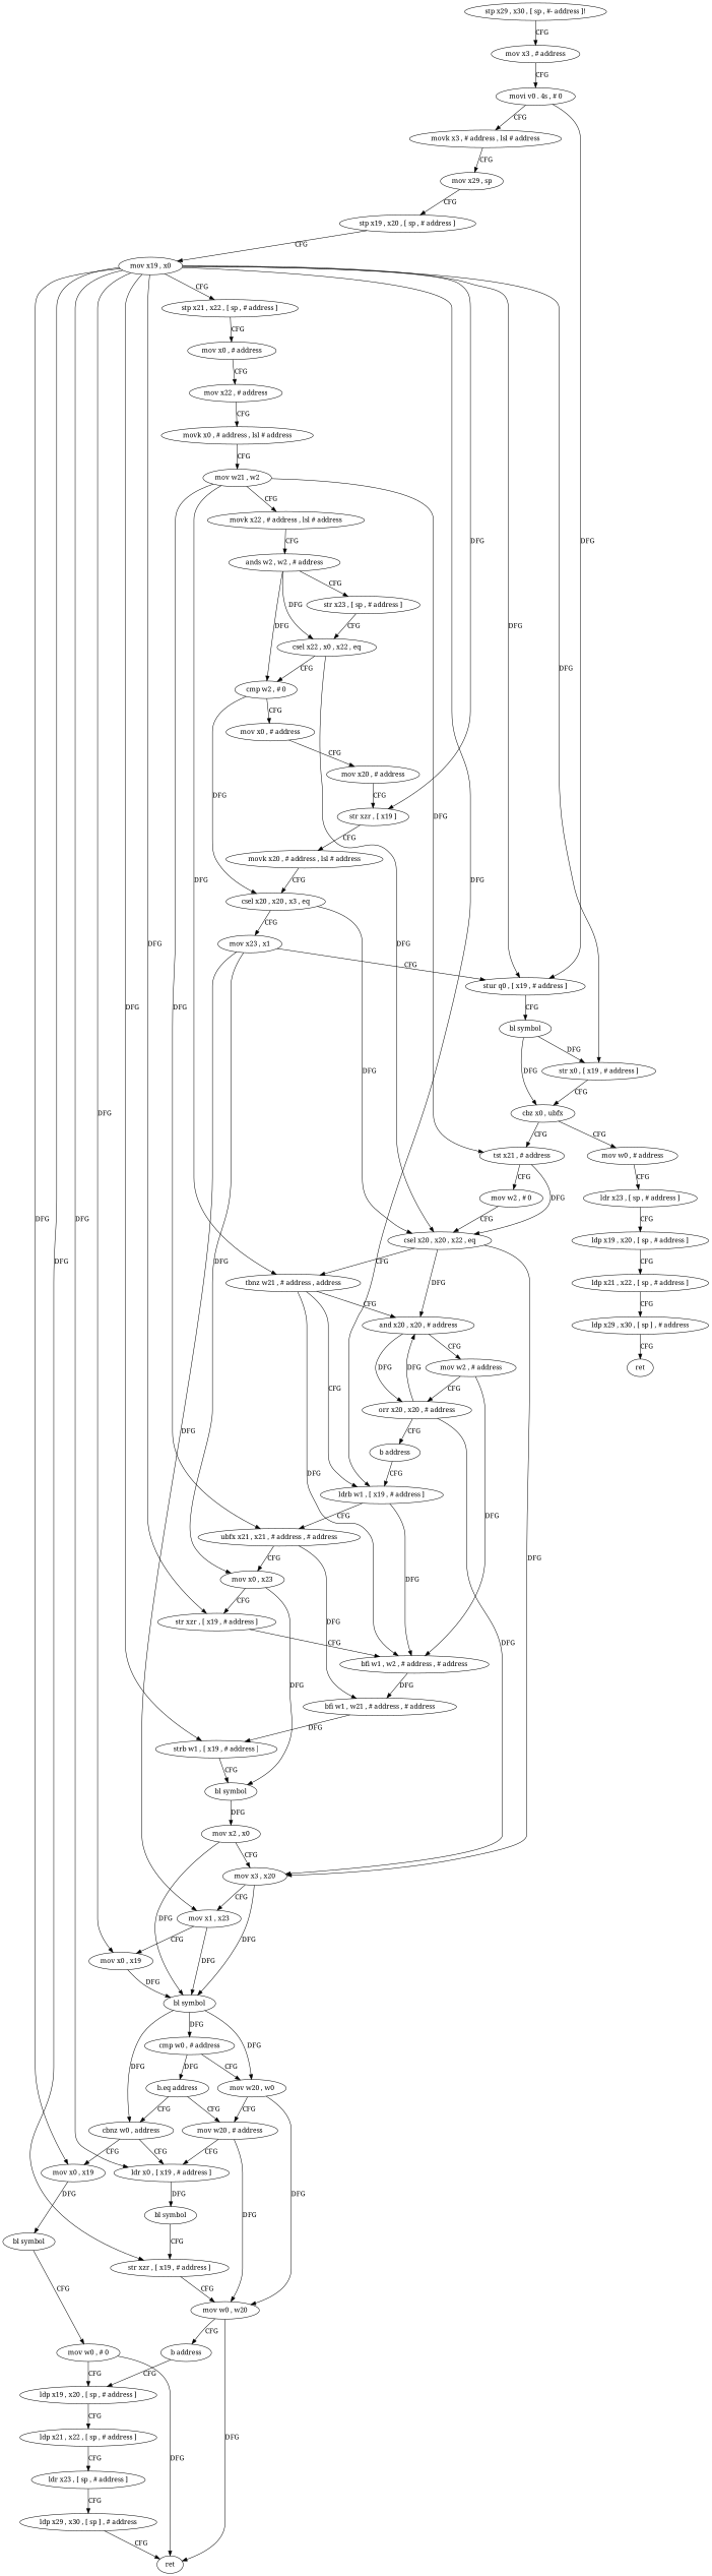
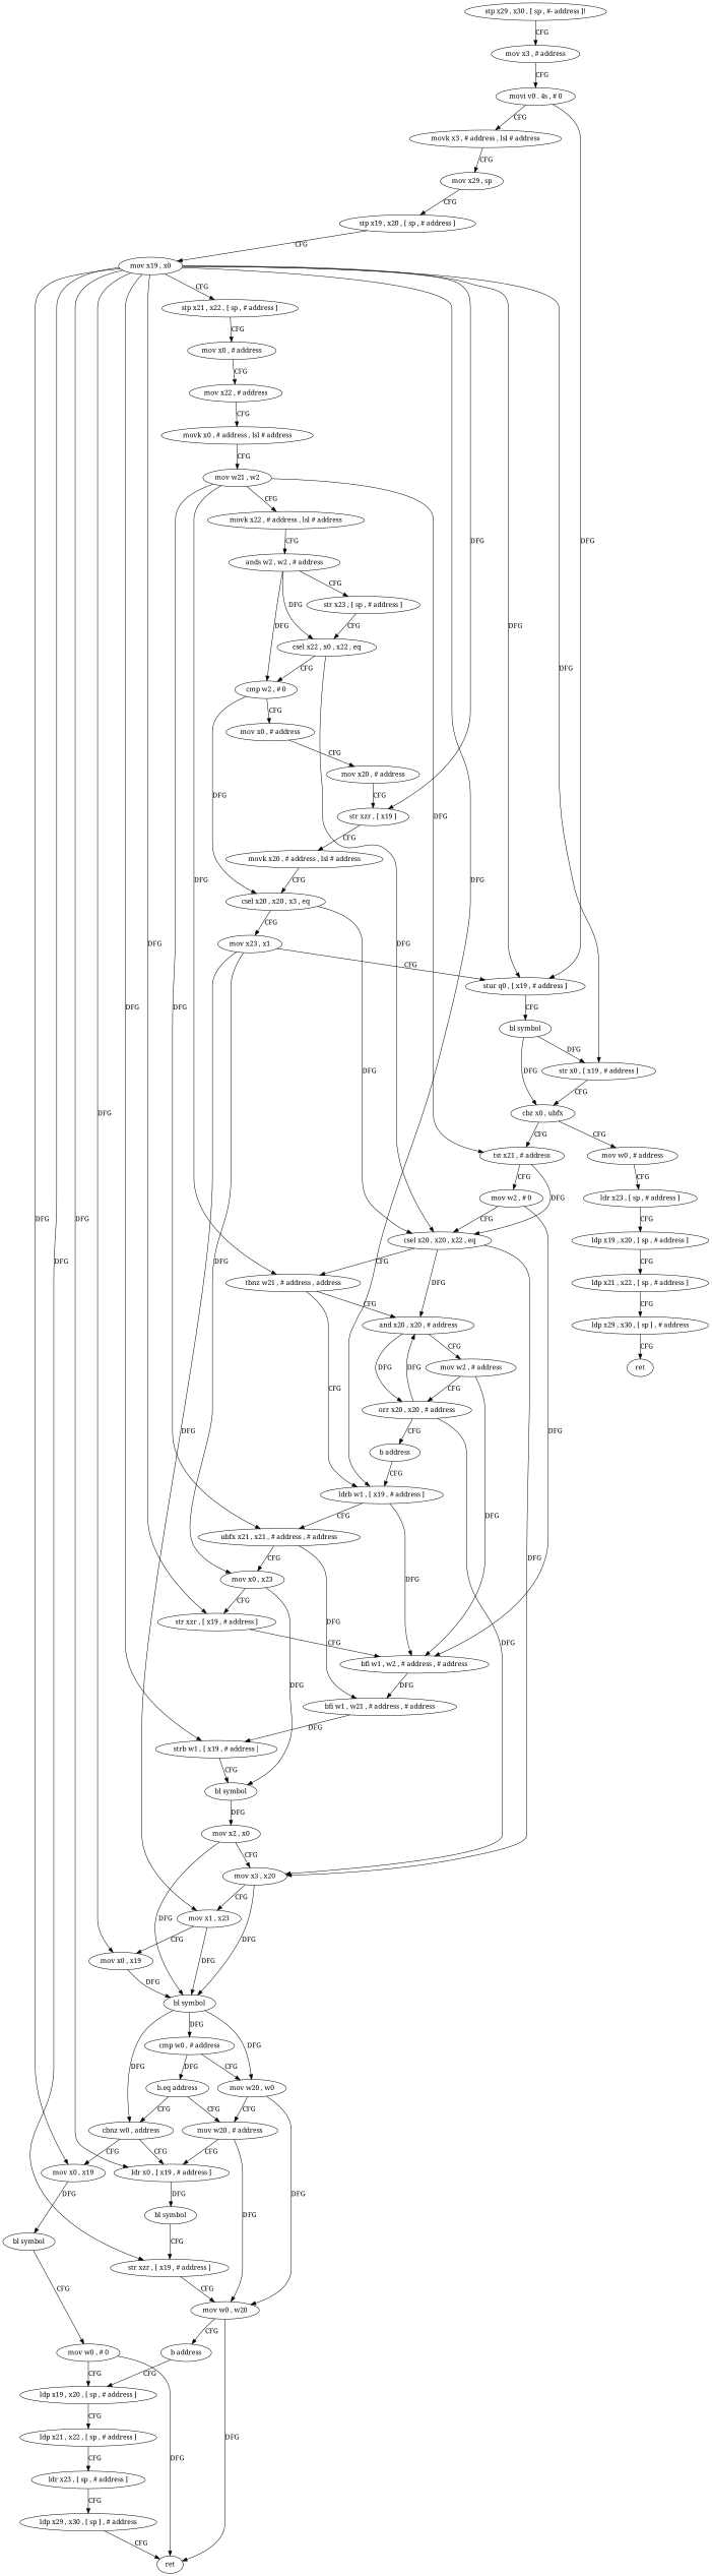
  digraph {
    fontname="Noto Serif"
    node [fontname="Noto Serif"]
    edge [fontname="Noto Serif"]
    n1 [label="stp x29 , x30 , [ sp , #- address ]!"]
    n2 [label="mov x3 , # address"]
    n3 [label="movi v0 . 4s , # 0"]
    n4 [label="movk x3 , # address , lsl # address"]
    n5 [label="stur q0 , [ x19 , # address ]"]
    n6 [label="mov x29 , sp"]
    n7 [label="bl symbol"]
    n8 [label="stp x19 , x20 , [ sp , # address ]"]
    n9 [label="mov x19 , x0"]
    n10 [label="stp x21 , x22 , [ sp , # address ]"]
    n11 [label="str xzr , [ x19 ]"]
    n12 [label="str x0 , [ x19 , # address ]"]
    n13 [label="ldrb w1 , [ x19 , # address ]"]
    n14 [label="str xzr , [ x19 , # address ]"]
    n15 [label="strb w1 , [ x19 , # address ]"]
    n16 [label="mov x0 , x19"]
    n17 [label="ldr x0 , [ x19 , # address ]"]
    n18 [label="mov x0 , x19"]
    n19 [label="str xzr , [ x19 , # address ]"]
    n20 [label="mov x0 , # address"]
    n21 [label="movk x20 , # address , lsl # address"]
    n22 [label="cbz x0 , ubfx"]
    n23 [label="ubfx x21 , x21 , # address , # address"]
    n24 [label="bfi w1 , w2 , # address , # address"]
    n25 [label="bl symbol"]
    n26 [label="bl symbol"]
    n27 [label="bl symbol"]
    n28 [label="bl symbol"]
    n29 [label="mov w0 , w20"]
    n30 [label="mov x22 , # address"]
    n31 [label="movk x0 , # address , lsl # address"]
    n32 [label="mov w21 , w2"]
    n33 [label="movk x22 , # address , lsl # address"]
    n34 [label="tst x21 , # address"]
    n35 [label="tbnz w21 , # address , address"]
    n36 [label="ands w2 , w2 , # address"]
    n37 [label="csel x20 , x20 , x22 , eq"]
    n38 [label="mov w2 , # 0"]
    n39 [label="and x20 , x20 , # address"]
    n40 [label="mov x0 , x23"]
    n41 [label="bfi w1 , w21 , # address , # address"]
    n42 [label="str x23 , [ sp , # address ]"]
    n43 [label="csel x22 , x0 , x22 , eq"]
    n44 [label="cmp w2 , # 0"]
    n45 [label="mov x0 , # address"]
    n46 [label="csel x20 , x20 , x3 , eq"]
    n47 [label="mov x3 , x20"]
    n48 [label="mov x20 , # address"]
    n49 [label="mov x23 , x1"]
    n50 [label="mov x1 , x23"]
    n51 [label="mov w0 , # address"]
    n52 [label="ldr x23 , [ sp , # address ]"]
    n53 [label="ldp x19 , x20 , [ sp , # address ]"]
    n54 [label="ldp x21 , x22 , [ sp , # address ]"]
    n55 [label="ldp x29 , x30 , [ sp ] , # address"]
    n56 [label=ret]
    n57 [label="mov w2 , # address"]
    n58 [label="orr x20 , x20 , # address"]
    n59 [label="b address"]
    n60 [label="mov x2 , x0"]
    n61 [label="cmp w0 , # address"]
    n62 [label="mov w20 , w0"]
    n63 [label="cbnz w0 , address"]
    n64 [label="b.eq address"]
    n65 [label="mov w20 , # address"]
    n66 [label=ret]
    n67 [label="b address"]
    n68 [label="mov w0 , # 0"]
    n69 [label="ldp x19 , x20 , [ sp , # address ]"]
    n70 [label="ldp x21 , x22 , [ sp , # address ]"]
    n71 [label="ldr x23 , [ sp , # address ]"]
    n72 [label="ldp x29 , x30 , [ sp ] , # address"]
    n1 -> n2 [label=CFG]
    n2 -> n3 [label=CFG]
    n3 -> n4 [label=CFG]
    n3 -> n5 [label=DFG]
    n4 -> n6 [label=CFG]
    n5 -> n7 [label=CFG]
    n6 -> n8 [label=CFG]
    n7 -> n12 [label=DFG]
    n7 -> n22 [label=DFG]
    n8 -> n9 [label=CFG]
    n9 -> n5 [label=DFG]
    n9 -> n10 [label=CFG]
    n9 -> n11 [label=DFG]
    n9 -> n12 [label=DFG]
    n9 -> n13 [label=DFG]
    n9 -> n14 [label=DFG]
    n9 -> n15 [label=DFG]
    n9 -> n16 [label=DFG]
    n9 -> n17 [label=DFG]
    n9 -> n18 [label=DFG]
    n9 -> n19 [label=DFG]
    n10 -> n20 [label=CFG]
    n11 -> n21 [label=CFG]
    n12 -> n22 [label=CFG]
    n13 -> n23 [label=CFG]
    n13 -> n24 [label=DFG]
    n14 -> n24 [label=CFG]
    n15 -> n25 [label=CFG]
    n16 -> n26 [label=DFG]
    n17 -> n27 [label=DFG]
    n18 -> n28 [label=DFG]
    n19 -> n29 [label=CFG]
    n20 -> n30 [label=CFG]
    n21 -> n46 [label=CFG]
    n22 -> n34 [label=CFG]
    n22 -> n51 [label=CFG]
    n23 -> n40 [label=CFG]
    n23 -> n41 [label=DFG]
    n24 -> n41 [label=DFG]
    n25 -> n60 [label=DFG]
    n26 -> n61 [label=DFG]
    n26 -> n62 [label=DFG]
    n26 -> n63 [label=DFG]
    n27 -> n19 [label=CFG]
    n28 -> n68 [label=CFG]
    n29 -> n66 [label=DFG]
    n29 -> n67 [label=CFG]
    n30 -> n31 [label=CFG]
    n31 -> n32 [label=CFG]
    n32 -> n23 [label=DFG]
    n32 -> n33 [label=CFG]
    n32 -> n34 [label=DFG]
    n32 -> n35 [label=DFG]
    n33 -> n36 [label=CFG]
    n34 -> n37 [label=DFG]
    n34 -> n38 [label=CFG]
    n35 -> n13 [label=CFG]
    n35 -> n39 [label=CFG]
    n36 -> n42 [label=CFG]
    n36 -> n43 [label=DFG]
    n36 -> n44 [label=DFG]
    n37 -> n35 [label=CFG]
    n37 -> n39 [label=DFG]
    n37 -> n47 [label=DFG]
-   n35 -> n24 [label=DFG]
+   n38 -> n24 [label=DFG]
    n38 -> n37 [label=CFG]
    n39 -> n57 [label=CFG]
    n39 -> n58 [label=DFG]
    n40 -> n14 [label=CFG]
    n40 -> n25 [label=DFG]
    n41 -> n15 [label=DFG]
    n42 -> n43 [label=CFG]
    n43 -> n37 [label=DFG]
    n43 -> n44 [label=CFG]
    n44 -> n45 [label=CFG]
    n44 -> n46 [label=DFG]
    n45 -> n48 [label=CFG]
    n46 -> n37 [label=DFG]
    n46 -> n49 [label=CFG]
    n47 -> n26 [label=DFG]
    n47 -> n50 [label=CFG]
    n48 -> n11 [label=CFG]
    n49 -> n5 [label=CFG]
    n49 -> n40 [label=DFG]
    n49 -> n50 [label=DFG]
    n50 -> n16 [label=CFG]
    n50 -> n26 [label=DFG]
    n51 -> n52 [label=CFG]
    n52 -> n53 [label=CFG]
    n53 -> n54 [label=CFG]
    n54 -> n55 [label=CFG]
    n55 -> n56 [label=CFG]
    n57 -> n24 [label=DFG]
    n57 -> n58 [label=CFG]
    n58 -> n39 [label=DFG]
    n58 -> n47 [label=DFG]
    n58 -> n59 [label=CFG]
    n59 -> n13 [label=CFG]
    n60 -> n26 [label=DFG]
    n60 -> n47 [label=CFG]
    n61 -> n62 [label=CFG]
    n61 -> n64 [label=DFG]
    n62 -> n29 [label=DFG]
    n62 -> n65 [label=CFG]
    n63 -> n17 [label=CFG]
    n63 -> n18 [label=CFG]
    n64 -> n63 [label=CFG]
    n64 -> n65 [label=CFG]
    n65 -> n17 [label=CFG]
    n65 -> n29 [label=DFG]
    n67 -> n69 [label=CFG]
    n68 -> n66 [label=DFG]
    n68 -> n69 [label=CFG]
    n69 -> n70 [label=CFG]
    n70 -> n71 [label=CFG]
    n71 -> n72 [label=CFG]
    n72 -> n66 [label=CFG]
  }
